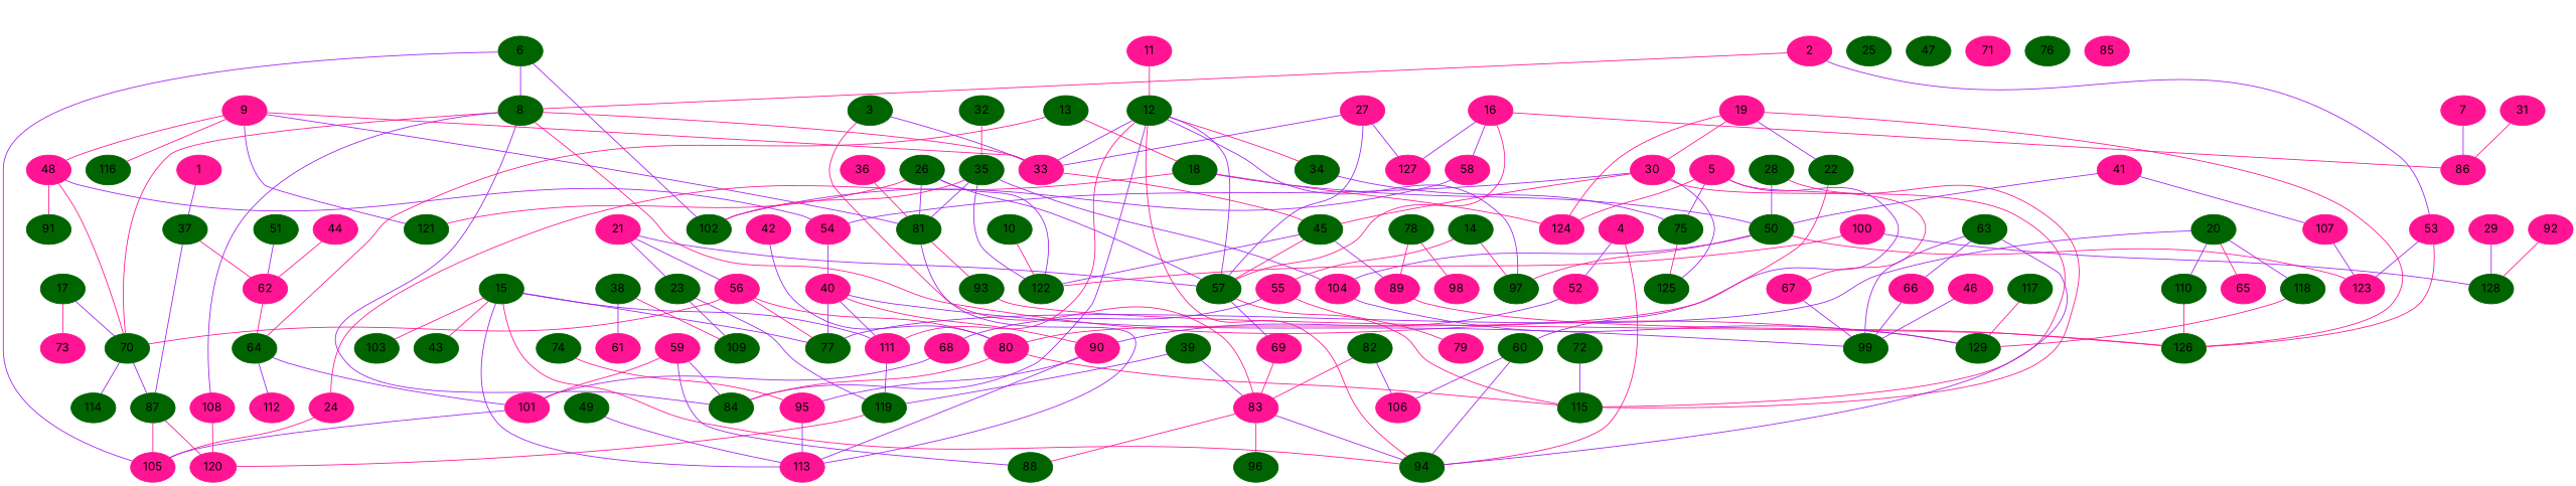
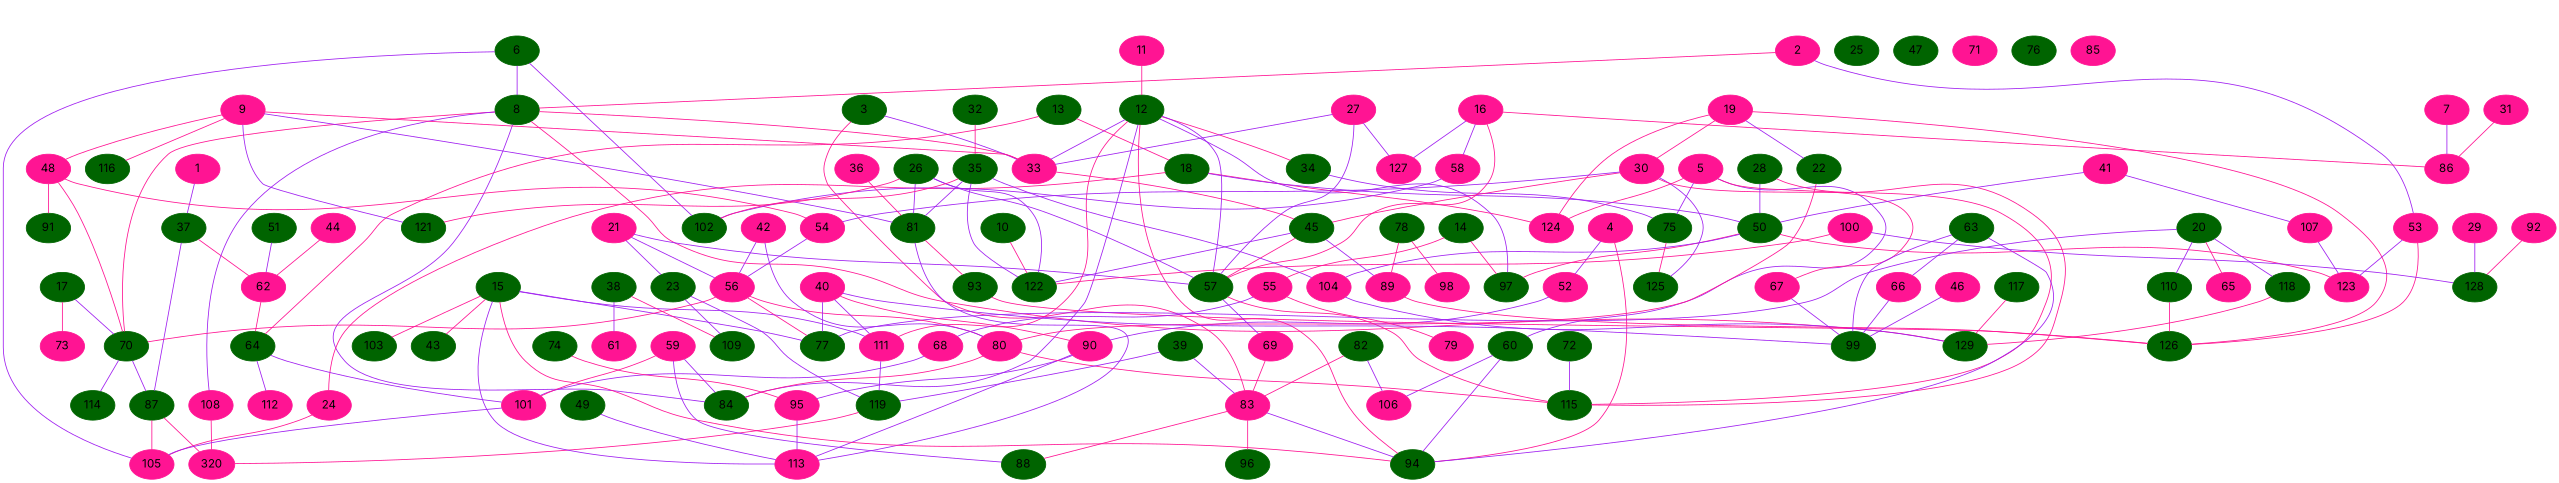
  graph {
    fontname=Inter
    node [color=darkgreen fontname=Inter style=filled]
    edge [color=purple fontname=Inter]
    1 [color=deeppink]
    37
    62 [color=deeppink]
    87
    2 [color=deeppink]
    8
    53 [color=deeppink]
    33 [color=deeppink]
    70
    84
    108 [color=deeppink]
    129
    126
    123 [color=deeppink]
    3
    83 [color=deeppink]
    45
    94
    88
    96
    4 [color=deeppink]
    52 [color=deeppink]
    90 [color=deeppink]
    5 [color=deeppink]
    60
    67 [color=deeppink]
    75
    124 [color=deeppink]
    106 [color=deeppink]
    99
    125
    6
    102
    105 [color=deeppink]
    7 [color=deeppink]
    86 [color=deeppink]
    114
-   120 [color=deeppink]
+   120 [color=deeppink label=320]
    9 [color=deeppink]
    48 [color=deeppink]
    81
    116
    121
    54 [color=deeppink]
    91
    113 [color=deeppink]
    93
    10
    122
    11 [color=deeppink]
    12
    34
    57
    97
    111 [color=deeppink]
    115
    69 [color=deeppink]
    119
    13
    18
    64
    24 [color=deeppink]
    50
    101 [color=deeppink]
    112 [color=deeppink]
    14
    55 [color=deeppink]
    68 [color=deeppink]
    79 [color=deeppink]
    15
    43
    77
    103
    16 [color=deeppink]
    58 [color=deeppink]
    127 [color=deeppink]
    17
    73 [color=deeppink]
    104 [color=deeppink]
    19 [color=deeppink]
    22
    30 [color=deeppink]
    80 [color=deeppink]
    20
    65 [color=deeppink]
    110
    118
    21 [color=deeppink]
    23
    56 [color=deeppink]
    109
    25
    26
    27 [color=deeppink]
    28
    29 [color=deeppink]
    128
    89 [color=deeppink]
    31 [color=deeppink]
    32
    35
    36 [color=deeppink]
    107 [color=deeppink]
    38
    61 [color=deeppink]
    39
    40 [color=deeppink]
    95 [color=deeppink]
    41 [color=deeppink]
    42 [color=deeppink]
    44 [color=deeppink]
    46 [color=deeppink]
    47
    49
    51
    59 [color=deeppink]
    63
    66 [color=deeppink]
    71 [color=deeppink]
    72
    74
    76
    78
    98 [color=deeppink]
    82
    85 [color=deeppink]
    92 [color=deeppink]
    100 [color=deeppink]
    117
    1 -- 37
    37 -- 62 [color=deeppink]
    37 -- 87
    62 -- 64 [color=deeppink]
    87 -- 105 [color=deeppink]
    87 -- 120 [color=deeppink]
    2 -- 8 [color=deeppink]
    2 -- 53
    8 -- 33 [color=deeppink]
    8 -- 70 [color=deeppink]
    8 -- 84
    8 -- 108
    8 -- 129 [color=deeppink]
    53 -- 126 [color=deeppink]
    53 -- 123
    33 -- 45 [color=deeppink]
    70 -- 87
    70 -- 114
    108 -- 120 [color=deeppink]
    3 -- 33
    3 -- 83 [color=deeppink]
    83 -- 94
    83 -- 88 [color=deeppink]
    83 -- 96 [color=deeppink]
    45 -- 122
    45 -- 57 [color=deeppink]
    45 -- 89
    4 -- 94 [color=deeppink]
    4 -- 52
    52 -- 90
    90 -- 113
    90 -- 95
    5 -- 60
    5 -- 67 [color=deeppink]
    5 -- 75
    5 -- 124 [color=deeppink]
    60 -- 94
    60 -- 106
    67 -- 99
    75 -- 125 [color=deeppink]
    6 -- 8
    6 -- 102
    6 -- 105
    7 -- 86
    9 -- 33 [color=deeppink]
    9 -- 48 [color=deeppink]
    9 -- 81
    9 -- 116 [color=deeppink]
    9 -- 121
    48 -- 70 [color=deeppink]
-   48 -- 54
+   48 -- 54 [color=deeppink]
    48 -- 91 [color=deeppink]
    81 -- 113
    81 -- 93 [color=deeppink]
-   54 -- 40
+   54 -- 56
    93 -- 126 [color=deeppink]
    10 -- 122 [color=deeppink]
    11 -- 12 [color=deeppink]
    12 -- 33
    12 -- 84
    12 -- 94 [color=deeppink]
    12 -- 34 [color=deeppink]
    12 -- 57
    12 -- 97
    12 -- 111 [color=deeppink]
    34 -- 75
    57 -- 115 [color=deeppink]
    57 -- 69
    111 -- 119
    69 -- 83 [color=deeppink]
    119 -- 120 [color=deeppink]
    13 -- 18 [color=deeppink]
    13 -- 64 [color=deeppink]
    18 -- 124 [color=deeppink]
    18 -- 24 [color=deeppink]
    18 -- 50
    64 -- 101
    64 -- 112
    24 -- 105 [color=deeppink]
    50 -- 123 [color=deeppink]
    50 -- 97 [color=deeppink]
    50 -- 104
    101 -- 105
    14 -- 97 [color=deeppink]
    14 -- 55 [color=deeppink]
    55 -- 68
    55 -- 79 [color=deeppink]
    68 -- 101
    15 -- 94 [color=deeppink]
    15 -- 113
    15 -- 111
    15 -- 43 [color=deeppink]
    15 -- 77
    15 -- 103 [color=deeppink]
    16 -- 86 [color=deeppink]
    16 -- 57 [color=deeppink]
    16 -- 58
    16 -- 127
    58 -- 102
    17 -- 70
    17 -- 73 [color=deeppink]
    104 -- 129
    19 -- 126 [color=deeppink]
    19 -- 124 [color=deeppink]
    19 -- 22
    19 -- 30 [color=deeppink]
    22 -- 80 [color=deeppink]
    30 -- 45 [color=deeppink]
    30 -- 125
    30 -- 54
    30 -- 115 [color=deeppink]
    80 -- 84 [color=deeppink]
    80 -- 115 [color=deeppink]
    20 -- 77
    20 -- 65 [color=deeppink]
    20 -- 110
    20 -- 118
    110 -- 126 [color=deeppink]
    118 -- 129 [color=deeppink]
    21 -- 57
    21 -- 23
    21 -- 56
    23 -- 119
    23 -- 109
    56 -- 70 [color=deeppink]
    56 -- 77 [color=deeppink]
    56 -- 80 [color=deeppink]
    26 -- 81
    26 -- 121 [color=deeppink]
    26 -- 122
    26 -- 57
    27 -- 33
    27 -- 57
    27 -- 127
    28 -- 115 [color=deeppink]
    28 -- 50
    29 -- 128
    89 -- 126 [color=deeppink]
    31 -- 86 [color=deeppink]
    32 -- 35 [color=deeppink]
    35 -- 102 [color=deeppink]
    35 -- 81
    35 -- 122
    35 -- 104
    36 -- 81 [color=deeppink]
    107 -- 123
    38 -- 109 [color=deeppink]
    38 -- 61
    39 -- 83
    39 -- 119
    40 -- 90 [color=deeppink]
    40 -- 99
    40 -- 111
    40 -- 77
    95 -- 113
    41 -- 50
    41 -- 107
    42 -- 80
+   42 -- 56
    44 -- 62 [color=deeppink]
    46 -- 99
    49 -- 113
    51 -- 62
    59 -- 84
    59 -- 88
    59 -- 101 [color=deeppink]
    63 -- 94
    63 -- 99
    63 -- 66
    66 -- 99
    72 -- 115
    74 -- 95 [color=deeppink]
    78 -- 89 [color=deeppink]
    78 -- 98 [color=deeppink]
    82 -- 83 [color=deeppink]
    82 -- 106
    92 -- 128 [color=deeppink]
    100 -- 122 [color=deeppink]
    100 -- 128
    117 -- 129 [color=deeppink]
  }
